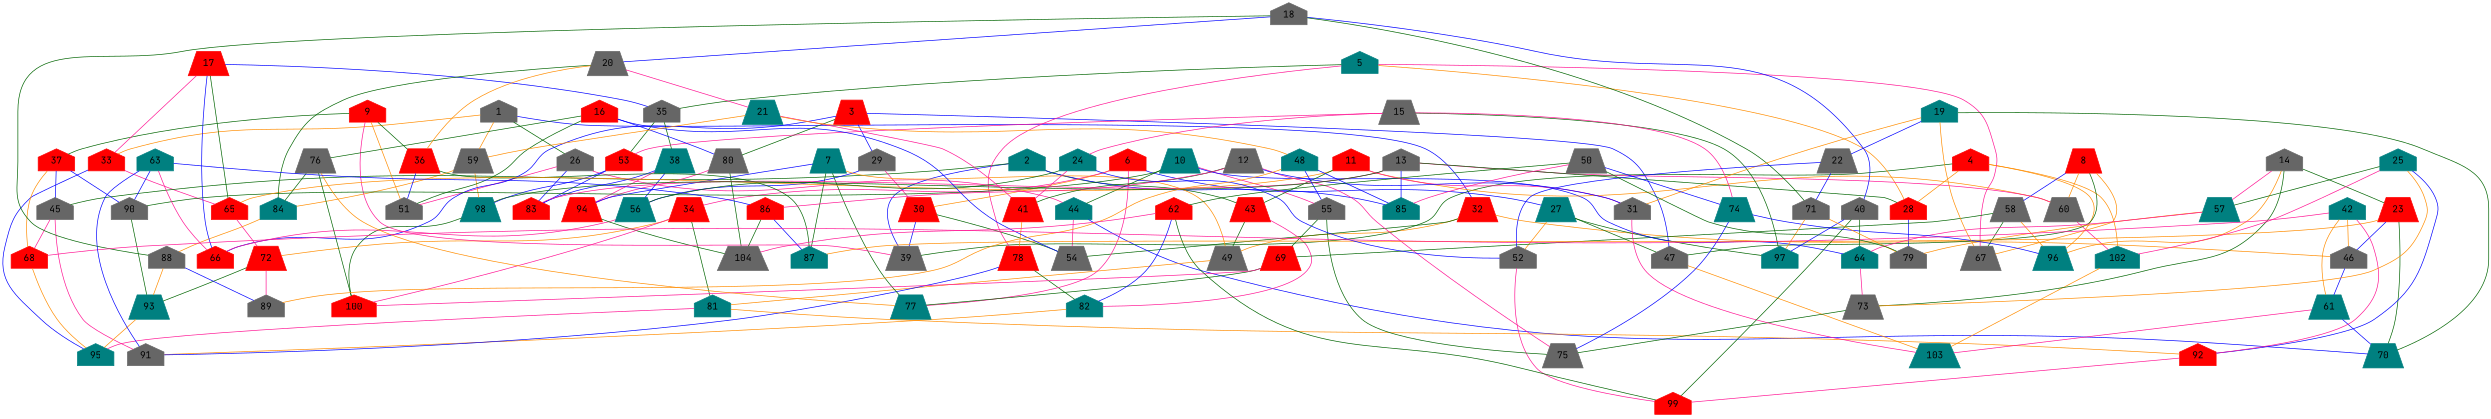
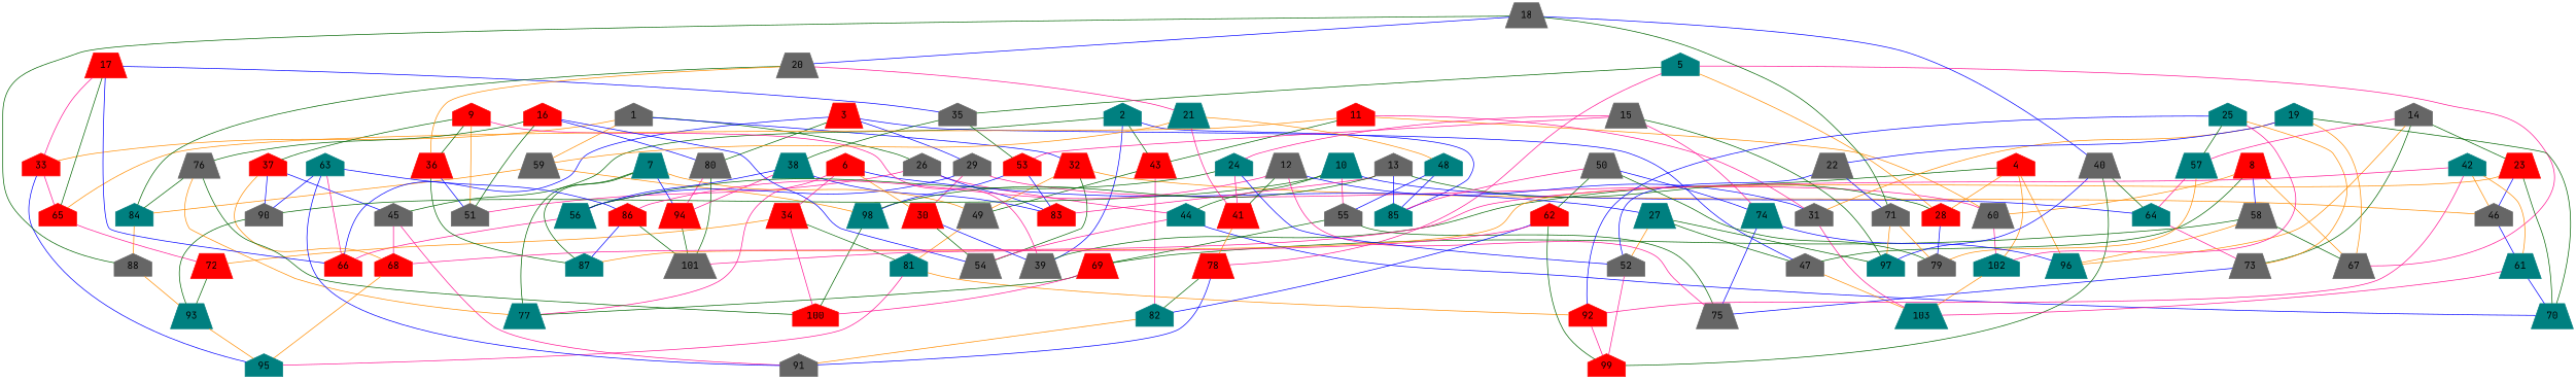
  graph {
    fontname="JetBrains Mono"
    node [color=gray40 fontname="JetBrains Mono" shape=house style=filled]
    edge [color=darkgreen fontname="JetBrains Mono"]
    1
    26
    32 [color=red shape=trapezium]
    33 [color=red]
    59 [shape=trapezium]
    51
    44 [color=teal]
    83 [color=red]
    49 [shape=trapezium]
    54 [shape=trapezium]
    46
    65 [color=red]
    95 [color=teal]
    98 [color=teal shape=trapezium]
    84 [color=teal]
    2 [color=teal]
    39 [shape=trapezium]
    43 [color=red shape=trapezium]
    45
    85 [color=teal]
    82 [color=teal]
    68 [color=red]
    91
    3 [color=red shape=trapezium]
    29
    47
    66 [color=red]
    80 [shape=trapezium]
    30 [color=red shape=trapezium]
    60 [shape=trapezium]
    56 [color=teal shape=trapezium]
    103 [color=teal shape=trapezium]
    94 [color=red shape=trapezium]
-   101 [shape=trapezium label=104]
+   101 [shape=trapezium]
    4 [color=red]
    28 [color=red]
    96 [color=teal shape=trapezium]
    102 [color=teal]
    79
    5 [color=teal]
    35
    67 [shape=trapezium]
    78 [color=red shape=trapezium]
    53 [color=red]
    38 [color=teal shape=trapezium]
    6 [color=red]
    27 [color=teal shape=trapezium]
    34 [color=red shape=trapezium]
    77 [color=teal shape=trapezium]
    97 [color=teal]
    52
    72 [color=red shape=trapezium]
    81 [color=teal]
    100 [color=red]
    7 [color=teal shape=trapezium]
    87 [color=teal]
    8 [color=red shape=trapezium]
    58 [shape=trapezium]
    69 [color=red shape=trapezium]
    9 [color=red]
    36 [color=red shape=trapezium]
    37 [color=red]
    90
    10 [color=teal shape=trapezium]
    55
    64 [color=teal]
    70 [color=teal shape=trapezium]
    75 [shape=trapezium]
    73 [shape=trapezium]
    93 [color=teal shape=trapezium]
    11 [color=red]
    31
    12 [shape=trapezium]
    41 [color=red shape=trapezium]
    86 [color=red]
    13
    14
    23 [color=red shape=trapezium]
    57 [color=teal shape=trapezium]
    15 [shape=trapezium]
    24 [color=teal]
    74 [color=teal shape=trapezium]
    16 [color=red]
    76 [shape=trapezium]
    17 [color=red shape=trapezium]
    20 [shape=trapezium]
-   18
-   40
+   18 [shape=trapezium]
+   40 [shape=trapezium]
    71
    88
    21 [color=teal shape=trapezium]
    99 [color=red]
-   89
    19 [color=teal]
    22 [shape=trapezium]
    48 [color=teal]
    61 [color=teal shape=trapezium]
    25 [color=teal]
    92 [color=red]
    42 [color=teal]
    50 [shape=trapezium]
    62 [color=red]
    63 [color=teal]
    1 -- 26
    1 -- 32 [color=blue]
    1 -- 33 [color=darkorange]
    1 -- 59 [color=darkorange]
    26 -- 51 [color=deeppink]
    26 -- 44 [color=deeppink]
    26 -- 83 [color=blue]
    32 -- 49 [color=darkorange]
    32 -- 54
    32 -- 46 [color=darkorange]
    33 -- 65 [color=deeppink]
    33 -- 95 [color=blue]
    59 -- 98 [color=darkorange]
    59 -- 84 [color=darkorange]
    44 -- 54 [color=deeppink]
    44 -- 70 [color=blue]
    49 -- 81 [color=darkorange]
    46 -- 61 [color=blue]
    65 -- 72 [color=deeppink]
    98 -- 100
    84 -- 88 [color=darkorange]
    2 -- 39 [color=blue]
    2 -- 43
    2 -- 45
    2 -- 85 [color=blue]
    43 -- 49
    43 -- 82 [color=deeppink]
    45 -- 68 [color=deeppink]
    45 -- 91 [color=deeppink]
    82 -- 91 [color=darkorange]
    68 -- 95 [color=darkorange]
    3 -- 29 [color=blue]
    3 -- 47 [color=blue]
    3 -- 66 [color=blue]
    3 -- 80
    29 -- 30 [color=deeppink]
-   13 -- 60 [color=deeppink]
+   29 -- 60 [color=deeppink]
    29 -- 56 [color=blue]
    47 -- 103 [color=darkorange]
    80 -- 94 [color=deeppink]
    80 -- 101
    30 -- 54
    30 -- 39 [color=blue]
    60 -- 102 [color=deeppink]
    56 -- 66 [color=deeppink]
    94 -- 101
    4 -- 39
    4 -- 28 [color=darkorange]
    4 -- 96 [color=darkorange]
    4 -- 102 [color=darkorange]
    28 -- 79 [color=blue]
    102 -- 103 [color=darkorange]
    5 -- 28 [color=darkorange]
    5 -- 35
    5 -- 67 [color=deeppink]
    5 -- 78 [color=deeppink]
    35 -- 53
    35 -- 38
    78 -- 82
    78 -- 91 [color=blue]
    53 -- 83 [color=blue]
    53 -- 98 [color=blue]
    38 -- 83 [color=blue]
    38 -- 56 [color=blue]
    38 -- 94 [color=deeppink]
    6 -- 30 [color=darkorange]
    6 -- 27 [color=blue]
    6 -- 34 [color=deeppink]
    6 -- 77 [color=deeppink]
    27 -- 47
    27 -- 97
    27 -- 52 [color=darkorange]
    34 -- 72 [color=darkorange]
    34 -- 81
    34 -- 100 [color=deeppink]
    52 -- 99 [color=deeppink]
    72 -- 93
-   72 -- 89 [color=deeppink]
    81 -- 95 [color=deeppink]
    81 -- 92 [color=darkorange]
    7 -- 49 [color=darkorange]
    7 -- 94 [color=blue]
    7 -- 77
    7 -- 87
    8 -- 47
    8 -- 60 [color=darkorange]
    8 -- 67 [color=darkorange]
    8 -- 58 [color=blue]
    58 -- 96 [color=darkorange]
    58 -- 67
    58 -- 69
    69 -- 77
    69 -- 100 [color=deeppink]
    9 -- 51 [color=darkorange]
    9 -- 39 [color=deeppink]
    9 -- 36
    9 -- 37
    36 -- 51 [color=blue]
    36 -- 87
    37 -- 45 [color=blue]
    37 -- 68 [color=darkorange]
    37 -- 90 [color=blue]
    90 -- 93
    10 -- 44
    10 -- 90
    10 -- 55 [color=deeppink]
    10 -- 64 [color=blue]
    55 -- 69
    55 -- 75
    64 -- 73 [color=deeppink]
-   73 -- 75
+   73 -- 75 [color=blue]
    93 -- 95 [color=darkorange]
    11 -- 65 [color=darkorange]
    11 -- 43
    11 -- 60 [color=darkorange]
    11 -- 31 [color=deeppink]
    31 -- 103 [color=deeppink]
    12 -- 75 [color=deeppink]
    12 -- 31 [color=blue]
    12 -- 41
    12 -- 86 [color=deeppink]
    41 -- 78 [color=darkorange]
    86 -- 101
    86 -- 87 [color=blue]
    13 -- 83 [color=deeppink]
    13 -- 98
    13 -- 85 [color=blue]
    13 -- 28
    14 -- 96 [color=darkorange]
    14 -- 73
    14 -- 23
    14 -- 57 [color=deeppink]
    23 -- 46 [color=blue]
    23 -- 87 [color=darkorange]
    23 -- 70
    57 -- 79 [color=darkorange]
    57 -- 64 [color=deeppink]
    15 -- 53 [color=deeppink]
    15 -- 97
    15 -- 24 [color=deeppink]
    15 -- 74 [color=deeppink]
    24 -- 56
    24 -- 52 [color=blue]
    24 -- 41 [color=deeppink]
    74 -- 96 [color=blue]
    74 -- 75 [color=blue]
    16 -- 51
    16 -- 54 [color=blue]
    16 -- 80 [color=blue]
    16 -- 76
    76 -- 84
    76 -- 77 [color=darkorange]
    76 -- 100
    17 -- 33 [color=deeppink]
    17 -- 65
    17 -- 66 [color=blue]
    17 -- 35 [color=blue]
    20 -- 84
    20 -- 36 [color=darkorange]
    20 -- 21 [color=deeppink]
    18 -- 20 [color=blue]
    18 -- 40 [color=blue]
    18 -- 71
    18 -- 88
    40 -- 97 [color=blue]
    40 -- 64
    40 -- 99
    71 -- 79 [color=darkorange]
    71 -- 97 [color=darkorange]
    88 -- 93 [color=darkorange]
-   88 -- 89 [color=blue]
    21 -- 59 [color=darkorange]
    21 -- 41 [color=deeppink]
    21 -- 48 [color=darkorange]
    19 -- 67 [color=darkorange]
    19 -- 70
    19 -- 31 [color=darkorange]
    19 -- 22 [color=blue]
    22 -- 52 [color=blue]
    22 -- 71 [color=blue]
    48 -- 85 [color=blue]
    48 -- 55 [color=blue]
-   48 -- 89 [color=darkorange]
    61 -- 103 [color=deeppink]
    61 -- 70 [color=blue]
    25 -- 102 [color=deeppink]
    25 -- 73 [color=darkorange]
    25 -- 57
    25 -- 92 [color=blue]
    92 -- 99 [color=deeppink]
    42 -- 46 [color=darkorange]
    42 -- 68 [color=deeppink]
    42 -- 61 [color=darkorange]
    42 -- 92 [color=deeppink]
    50 -- 85 [color=deeppink]
    50 -- 79
    50 -- 74 [color=blue]
    50 -- 62
    62 -- 82 [color=blue]
    62 -- 101 [color=deeppink]
    62 -- 99
    63 -- 91 [color=blue]
    63 -- 66 [color=deeppink]
    63 -- 90 [color=blue]
    63 -- 86 [color=blue]
  }
